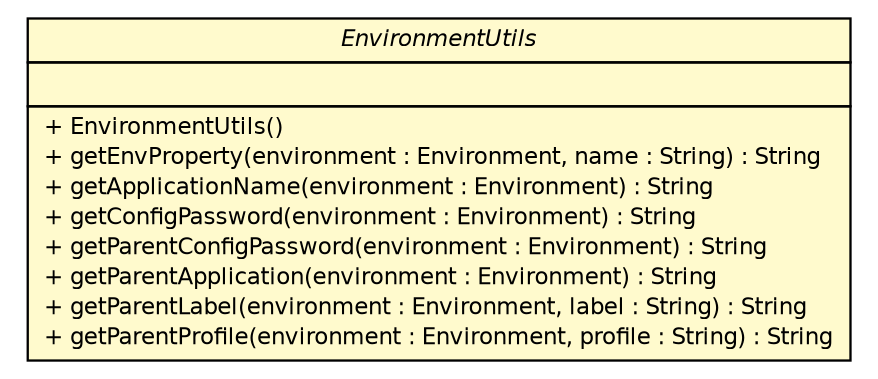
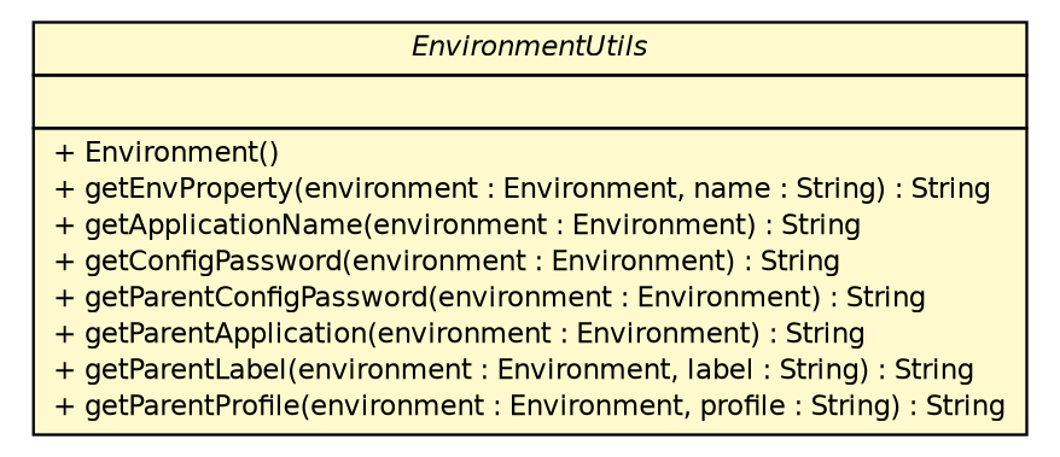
  digraph {
    nodesep=0.25
    ranksep=0.5
    rankdir=LR
-   n1 [fontcolor=black fontname=Helvetica fontsize=10.0 label=<<table title="cn.home1.cloud.config.server.util.EnvironmentUtils" border="0" cellborder="1" cellspacing="0" cellpadding="2" port="p" bgcolor="lemonChiffon" href="./EnvironmentUtils.html"> 		<tr><td><table border="0" cellspacing="0" cellpadding="1"> <tr><td align="center" balign="center"><font face="Helvetica-Oblique"> EnvironmentUtils </font></td></tr> 		</table></td></tr> 		<tr><td><table border="0" cellspacing="0" cellpadding="1"> <tr><td align="left" balign="left">  </td></tr> 		</table></td></tr> 		<tr><td><table border="0" cellspacing="0" cellpadding="1"> <tr><td align="left" balign="left"> + EnvironmentUtils() </td></tr> <tr><td align="left" balign="left"> + getEnvProperty(environment : Environment, name : String) : String </td></tr> <tr><td align="left" balign="left"> + getApplicationName(environment : Environment) : String </td></tr> <tr><td align="left" balign="left"> + getConfigPassword(environment : Environment) : String </td></tr> <tr><td align="left" balign="left"> + getParentConfigPassword(environment : Environment) : String </td></tr> <tr><td align="left" balign="left"> + getParentApplication(environment : Environment) : String </td></tr> <tr><td align="left" balign="left"> + getParentLabel(environment : Environment, label : String) : String </td></tr> <tr><td align="left" balign="left"> + getParentProfile(environment : Environment, profile : String) : String </td></tr> 		</table></td></tr> 		</table>> shape=plaintext]
+   n1 [fontcolor=black fontname=Helvetica fontsize=10.0 label=<<table title="cn.home1.cloud.config.server.util.EnvironmentUtils" border="0" cellborder="1" cellspacing="0" cellpadding="2" port="p" bgcolor="lemonChiffon" href="./EnvironmentUtils.html"> 		<tr><td><table border="0" cellspacing="0" cellpadding="1"> <tr><td align="center" balign="center"><font face="Helvetica-Oblique"> EnvironmentUtils </font></td></tr> 		</table></td></tr> 		<tr><td><table border="0" cellspacing="0" cellpadding="1"> <tr><td align="left" balign="left">  </td></tr> 		</table></td></tr> 		<tr><td><table border="0" cellspacing="0" cellpadding="1"> <tr><td align="left" balign="left"> + Environment() </td></tr> <tr><td align="left" balign="left"> + getEnvProperty(environment : Environment, name : String) : String </td></tr> <tr><td align="left" balign="left"> + getApplicationName(environment : Environment) : String </td></tr> <tr><td align="left" balign="left"> + getConfigPassword(environment : Environment) : String </td></tr> <tr><td align="left" balign="left"> + getParentConfigPassword(environment : Environment) : String </td></tr> <tr><td align="left" balign="left"> + getParentApplication(environment : Environment) : String </td></tr> <tr><td align="left" balign="left"> + getParentLabel(environment : Environment, label : String) : String </td></tr> <tr><td align="left" balign="left"> + getParentProfile(environment : Environment, profile : String) : String </td></tr> 		</table></td></tr> 		</table>> shape=plaintext]
  }
